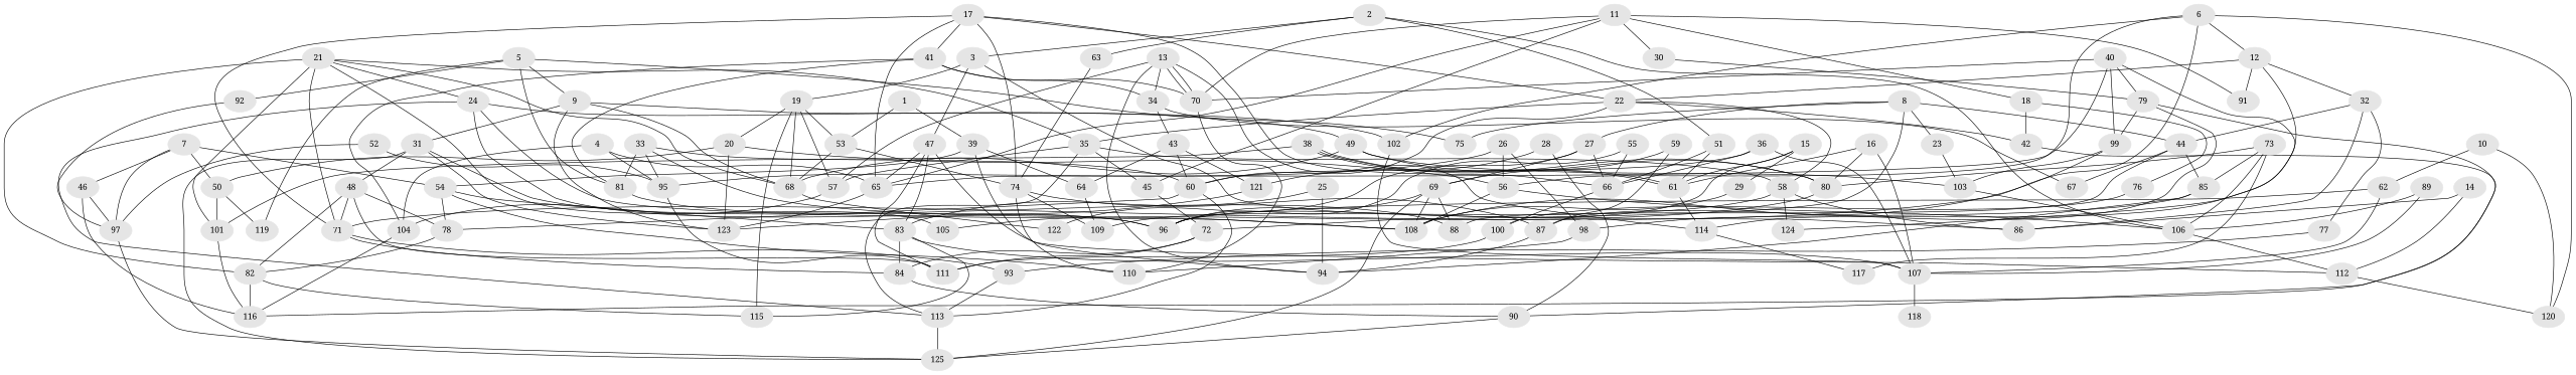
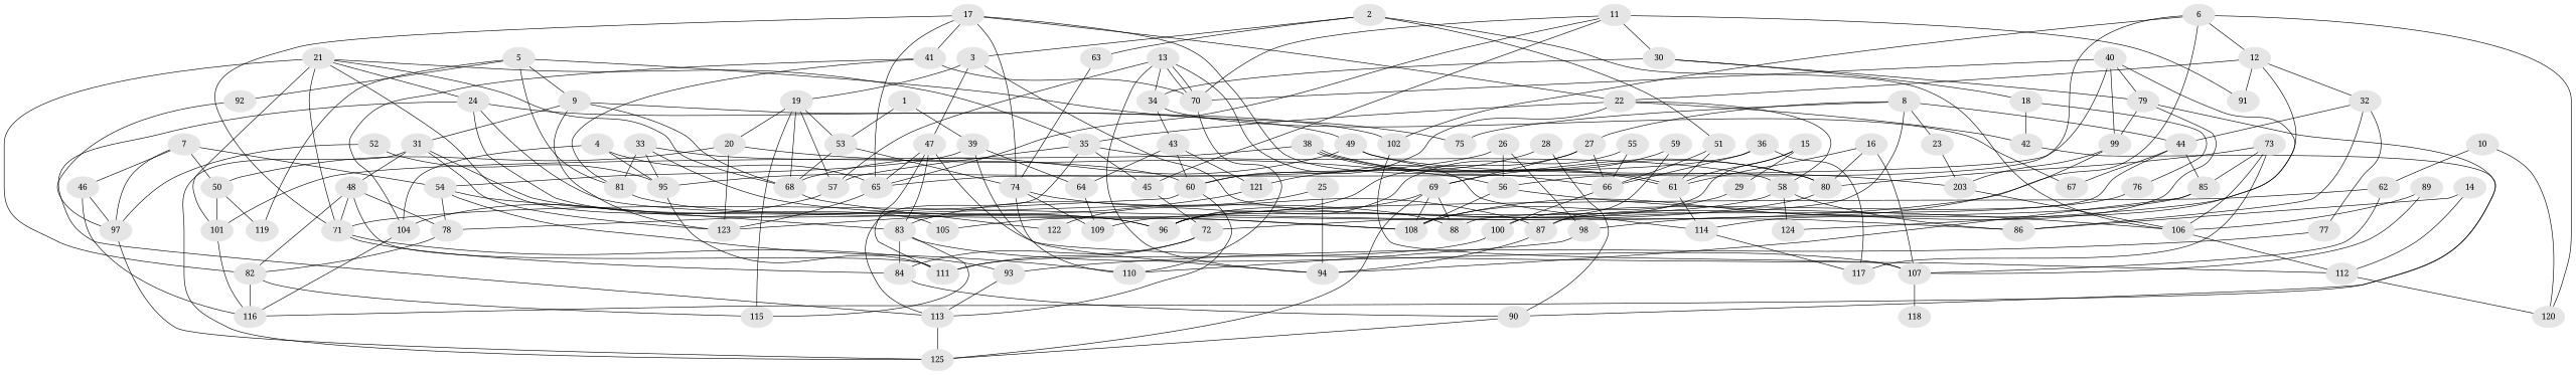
  graph {
    fontname="Noto Serif"
    node [color=gray90 fontname="Noto Serif" style=filled]
    edge [fontname="Noto Serif"]
    1
    39
    53
    54
    94
    64
    68
    74
    2
    3
    51
    63
    106
    19
    47
    86
    61
    66
    112
    57
    20
    115
    65
    83
    111
    4
    95
    104
    123
    116
    5
    9
    75
    81
    92
    119
    102
    31
    88
    97
    6
    12
    56
    71
    120
    91
    22
    32
    114
    108
    84
    93
    107
    7
    46
    50
    101
    78
    110
    125
    8
    23
    27
    44
    72
-   103
+   103 [label=203]
    69
    122
    67
    85
    96
    48
    10
    62
    11
    18
    30
    45
    70
    42
    76
    34
    79
    35
    58
    60
    77
    117
    13
    43
    14
    15
    29
    16
    80
    105
    118
    17
    41
    100
    109
    87
    90
    21
    24
    82
    49
    113
    124
    25
    26
    98
    28
    121
    99
    33
    36
    38
    40
    52
    55
    59
    73
    89
    1 -- 39
    1 -- 53
    39 -- 54
    39 -- 94
    39 -- 64
    53 -- 68
    53 -- 74
    54 -- 83
    54 -- 78
    54 -- 110
    64 -- 109
    68 -- 122
    74 -- 110
    74 -- 109
    74 -- 87
    2 -- 3
    2 -- 51
    2 -- 63
    2 -- 106
    3 -- 19
    3 -- 47
    3 -- 86
    51 -- 61
    51 -- 66
    63 -- 74
    106 -- 112
    19 -- 53
    19 -- 68
    19 -- 57
    19 -- 20
    19 -- 115
    47 -- 112
    47 -- 65
    47 -- 83
    47 -- 111
    61 -- 114
    66 -- 100
    112 -- 120
    57 -- 104
    20 -- 123
    20 -- 56
    20 -- 50
    65 -- 123
    83 -- 115
    83 -- 84
    83 -- 107
    4 -- 65
    4 -- 95
    4 -- 104
    95 -- 111
    104 -- 116
    5 -- 9
    5 -- 75
    5 -- 81
    5 -- 92
    5 -- 119
    9 -- 68
    9 -- 123
    9 -- 102
    9 -- 31
    81 -- 88
    92 -- 97
    102 -- 107
    31 -- 123
    31 -- 125
    31 -- 96
    31 -- 48
    97 -- 125
    6 -- 102
    6 -- 12
    6 -- 56
    6 -- 71
    6 -- 120
    12 -- 91
    12 -- 22
    12 -- 32
    12 -- 114
    56 -- 106
    56 -- 108
    71 -- 84
    71 -- 93
    22 -- 42
    22 -- 35
    22 -- 58
    22 -- 60
    32 -- 86
    32 -- 44
    32 -- 77
    114 -- 117
    84 -- 90
    93 -- 113
    107 -- 118
    7 -- 54
    7 -- 97
    7 -- 46
    7 -- 50
    46 -- 116
    46 -- 97
    50 -- 119
    50 -- 101
    101 -- 116
    78 -- 82
    8 -- 75
    8 -- 23
    8 -- 27
    8 -- 44
    8 -- 72
    23 -- 103
    27 -- 66
    27 -- 69
    27 -- 122
    44 -- 88
    44 -- 67
    44 -- 85
    72 -- 111
    72 -- 84
    103 -- 106
    69 -- 88
    69 -- 108
    69 -- 125
    69 -- 96
    85 -- 94
    85 -- 98
    48 -- 111
    48 -- 71
    48 -- 78
    48 -- 82
    10 -- 120
    10 -- 62
    62 -- 107
    62 -- 96
    11 -- 65
    11 -- 91
-   11 -- 18
+   30 -- 18
    11 -- 30
    11 -- 45
    11 -- 70
    18 -- 42
    18 -- 76
-   41 -- 34
+   30 -- 34
    30 -- 79
    45 -- 72
    70 -- 110
    42 -- 90
    76 -- 100
    34 -- 67
    34 -- 43
    79 -- 116
    79 -- 87
    79 -- 99
    35 -- 57
    35 -- 45
    35 -- 58
    35 -- 113
    58 -- 86
    58 -- 109
    58 -- 124
    60 -- 78
    60 -- 113
    77 -- 93
    13 -- 94
    13 -- 57
    13 -- 114
    13 -- 70
    13 -- 70
    13 -- 34
    43 -- 64
    43 -- 60
    43 -- 121
    14 -- 86
    14 -- 112
    15 -- 61
    15 -- 96
    15 -- 29
    29 -- 108
    16 -- 61
    16 -- 107
    16 -- 80
    80 -- 105
    17 -- 74
    17 -- 66
    17 -- 65
    17 -- 71
    17 -- 22
    17 -- 41
    41 -- 104
    41 -- 81
    41 -- 70
    100 -- 111
    87 -- 94
    90 -- 125
    21 -- 68
    21 -- 71
    21 -- 101
    21 -- 35
    21 -- 105
    21 -- 24
    21 -- 82
    24 -- 108
    24 -- 96
    24 -- 49
    24 -- 113
    82 -- 115
    82 -- 116
    49 -- 68
    49 -- 103
    49 -- 80
    113 -- 125
    25 -- 94
    25 -- 83
    26 -- 95
    26 -- 56
    26 -- 98
    98 -- 110
    28 -- 90
    28 -- 121
    121 -- 123
    99 -- 108
    99 -- 103
    33 -- 95
    33 -- 81
    33 -- 108
    33 -- 60
    36 -- 66
    36 -- 60
-   36 -- 107
+   36 -- 117
    38 -- 61
    38 -- 61
    38 -- 101
    38 -- 80
    40 -- 65
    40 -- 70
    40 -- 79
    40 -- 124
    40 -- 99
    52 -- 95
    52 -- 97
    55 -- 66
    55 -- 96
    59 -- 69
    59 -- 87
    73 -- 106
    73 -- 85
    73 -- 117
    73 -- 80
    89 -- 106
    89 -- 107
  }
